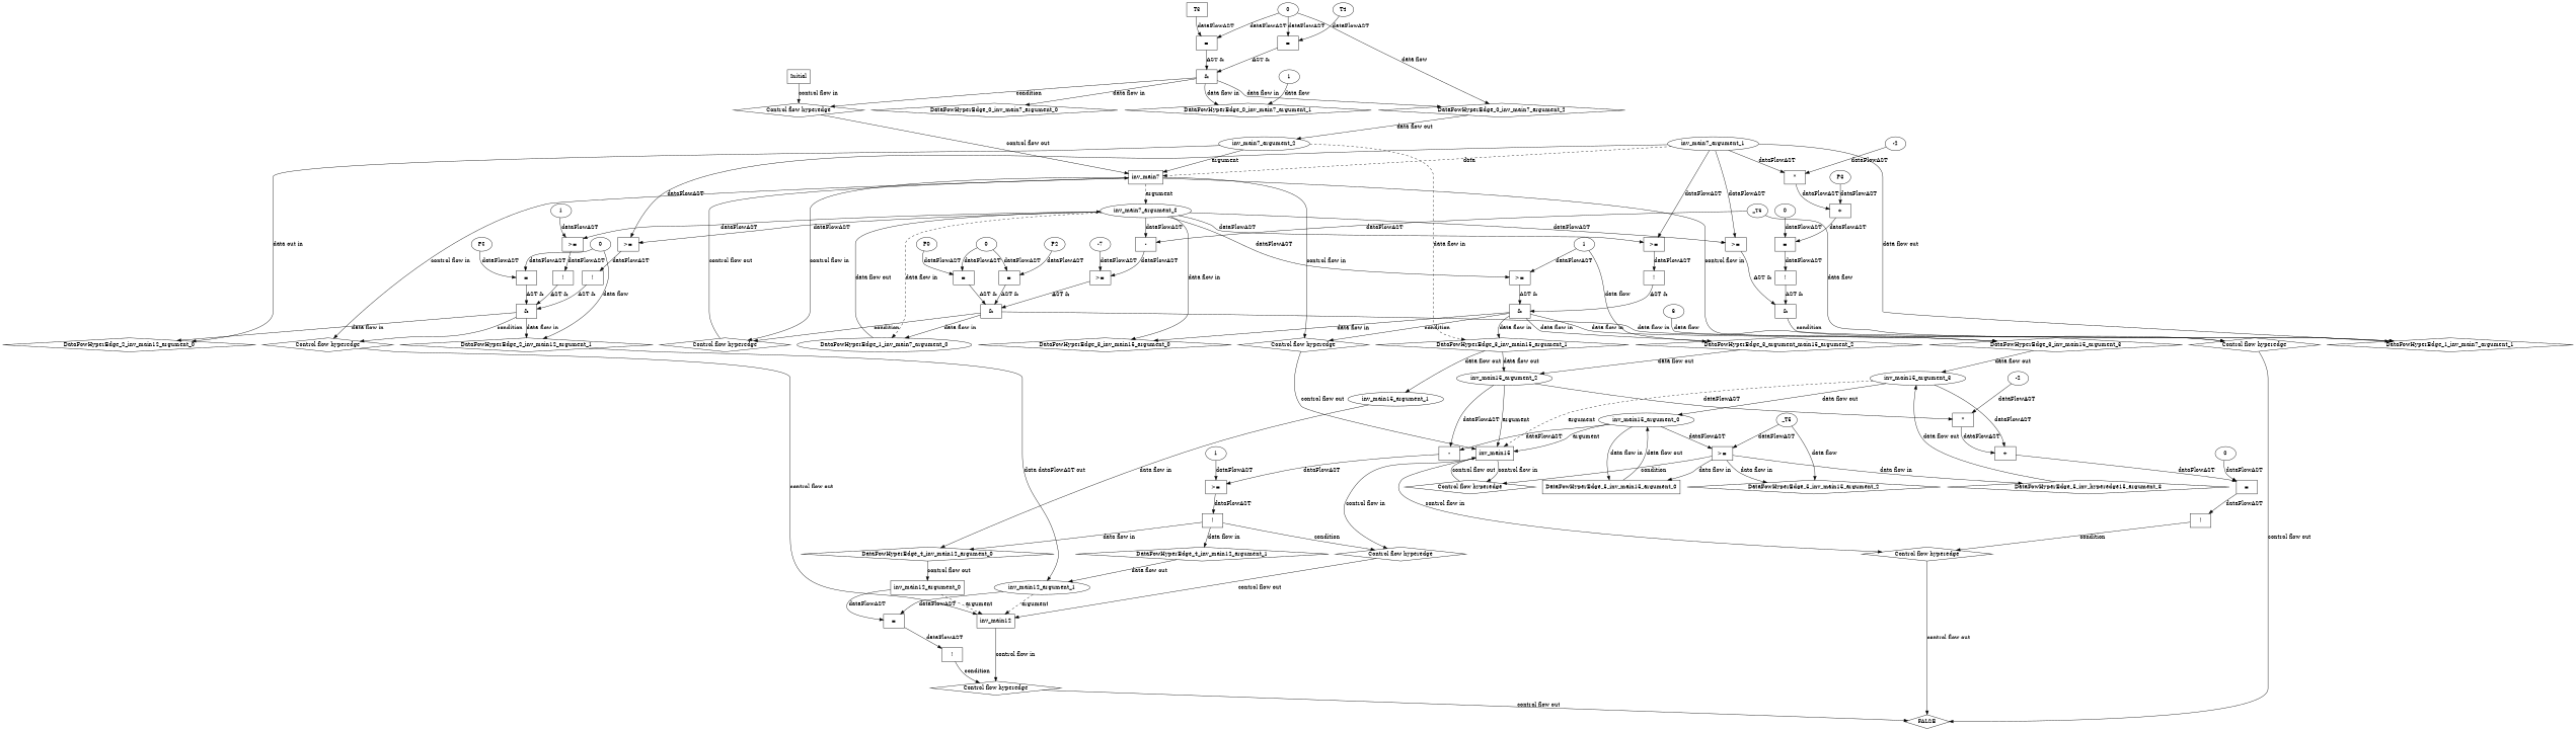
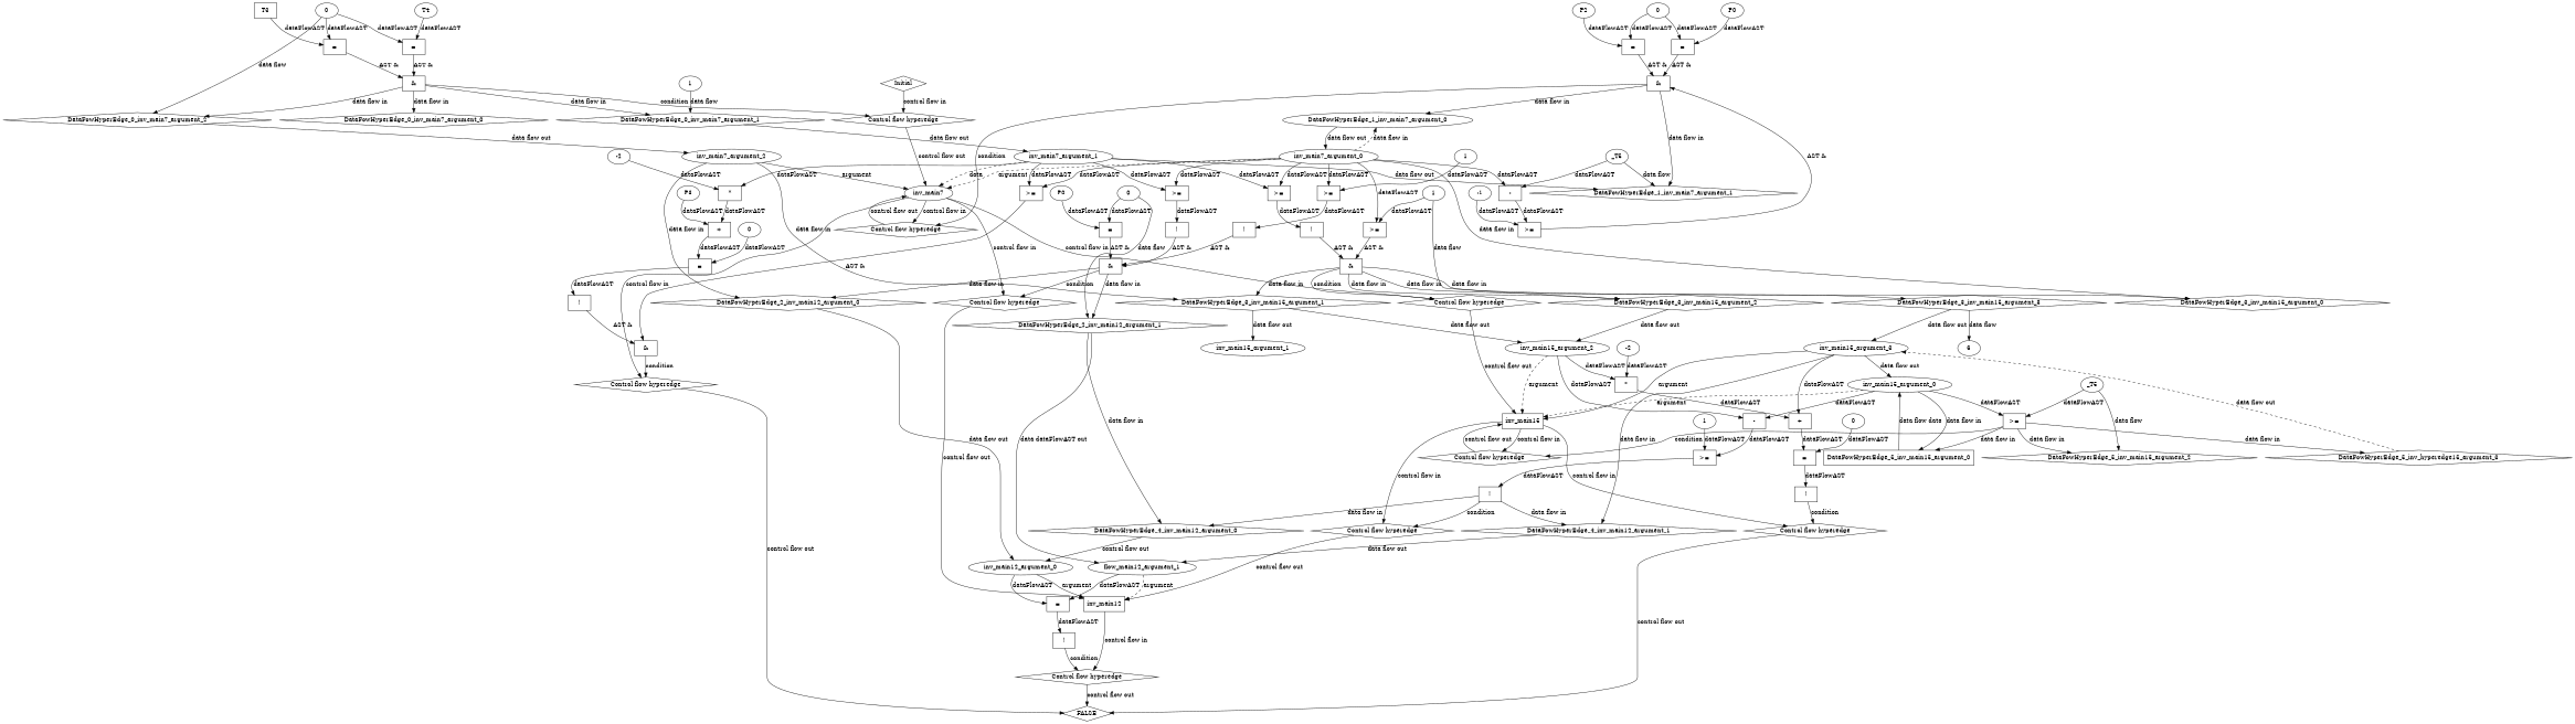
  digraph {
    node [nodeName=argument0 shape=rect]
    n1 [label=inv_main12 nodeName=inv_main12]
    n2 [label="Control flow hyperedge" nodeName=ControlFowHyperEdge_8 shape=diamond]
    n3 [label=FALSE nodeName=FALSE shape=diamond]
    n4 [label=inv_main15 nodeName=inv_main15]
    n5 [label="Control flow hyperedge" nodeName=ControlFowHyperEdge_4 shape=diamond]
    n6 [label="Control flow hyperedge" nodeName=ControlFowHyperEdge_5 shape=diamond]
    n7 [label="Control flow hyperedge" nodeName=ControlFowHyperEdge_7 shape=diamond]
-   n8 [label=inv_main7 nodeName=inv_main7]
+   n8 [label=inv_main7 nodeName=inv_main7 shape=ellipse]
    n9 [label="Control flow hyperedge" nodeName=ControlFowHyperEdge_1 shape=diamond]
    n10 [label="Control flow hyperedge" nodeName=ControlFowHyperEdge_2 shape=diamond]
    n11 [label="Control flow hyperedge" nodeName=ControlFowHyperEdge_3 shape=diamond]
    n12 [label="Control flow hyperedge" nodeName=ControlFowHyperEdge_6 shape=diamond]
-   n13 [label=Initial nodeName=Initial]
+   n13 [label=Initial nodeName=Initial shape=diamond]
    n14 [label="Control flow hyperedge" nodeName=ControlFowHyperEdge_0 shape=diamond]
    n15 [label=inv_main7_argument_0 shape=oval]
    n16 [label="-" nodeName=xxxinv_main7___inv_main7_1xxxguard_0_node_1]
    n17 [label=">=" nodeName=xxxinv_main12___inv_main7_2xxxguard_0_node_1]
    n18 [label=">=" nodeName=xxxinv_main12___inv_main7_2xxxguard1_node_1]
    n19 [label=">=" nodeName=xxxinv_main15___inv_main7_3xxxguard_0_node_1]
    n20 [label=">=" nodeName=xxxinv_main15___inv_main7_3xxxguard1_node_0]
    n21 [label=">=" nodeName=xxxFALSE___inv_main7_6xxxguard1_node_0]
    n22 [label=DataFowHyperEdge_1_inv_main7_argument_0 nodeName=DataFowHyperEdge_1_inv_main7_argument_0 shape=ellipse]
    n23 [label=DataFowHyperEdge_3_inv_main15_argument_0 nodeName=DataFowHyperEdge_3_inv_main15_argument_0 shape=diamond]
    n24 [label=">=" nodeName=xxxinv_main7___inv_main7_1xxxguard_0_node_0]
    n25 [label="!" nodeName=xxxinv_main12___inv_main7_2xxxguard_0_node_0]
    n26 [label="!" nodeName=xxxinv_main12___inv_main7_2xxxguard1_node_0]
    n27 [label="!" nodeName=xxxinv_main15___inv_main7_3xxxguard_0_node_0]
    n28 [label="&" nodeName=xxxinv_main15___inv_main7_3xxx_and]
    n29 [label="&" nodeName=xxxFALSE___inv_main7_6xxx_and]
    n30 [label=inv_main7_argument_1 nodeName=argument1 shape=oval]
    n31 [label="*" nodeName=xxxFALSE___inv_main7_6xxxguard_0_node_4]
    n32 [label=DataFowHyperEdge_1_inv_main7_argument_1 nodeName=DataFowHyperEdge_1_inv_main7_argument_1 shape=diamond]
    n33 [label="+" nodeName=xxxFALSE___inv_main7_6xxxguard_0_node_2]
    n34 [label=inv_main7_argument_2 nodeName=argument2 shape=oval]
    n35 [label=DataFowHyperEdge_2_inv_main12_argument_0 nodeName=DataFowHyperEdge_2_inv_main12_argument_0 shape=diamond]
    n36 [label=DataFowHyperEdge_3_inv_main15_argument_1 nodeName=DataFowHyperEdge_3_inv_main15_argument_1 shape=diamond]
-   n37 [label=inv_main12_argument_0 shape=box]
+   n37 [label=inv_main12_argument_0 shape=oval]
    n38 [label=inv_main15_argument_1 nodeName=argument1 shape=oval]
    n39 [label=inv_main15_argument_2 nodeName=argument2 shape=oval]
    n40 [label="=" nodeName=xxxFALSE___inv_main12_8xxxguard_0_node_1]
    n41 [label="!" nodeName=xxxFALSE___inv_main12_8xxxguard_0_node_0]
-   n42 [label=inv_main12_argument_1 nodeName=argument1 shape=oval]
+   n42 [label=flow_main12_argument_1 nodeName=argument1 shape=oval]
    n43 [label=inv_main15_argument_0 shape=oval]
    n44 [label="-" nodeName=xxxinv_main12___inv_main15_4xxxguard_0_node_2]
    n45 [label=">=" nodeName=xxxinv_main15___inv_main15_5xxxguard_0_node_0]
    n46 [label=DataFowHyperEdge_5_inv_main15_argument_0 nodeName=DataFowHyperEdge_5_inv_main15_argument_0 shape=box]
    n47 [label=">=" nodeName=xxxinv_main12___inv_main15_4xxxguard_0_node_1]
    n48 [label=DataFowHyperEdge_5_inv_main15_argument_2 nodeName=DataFowHyperEdge_5_inv_main15_argument_2 shape=diamond]
    n49 [label=DataFowHyperEdge_5_inv_hyperedge15_argument_3 nodeName=DataFowHyperEdge_5_inv_main15_argument_3 shape=diamond]
    n50 [label=DataFowHyperEdge_4_inv_main12_argument_0 nodeName=DataFowHyperEdge_4_inv_main12_argument_0 shape=diamond]
    n51 [label="*" nodeName=xxxFALSE___inv_main15_7xxxguard_0_node_4]
    n52 [label="+" nodeName=xxxFALSE___inv_main15_7xxxguard_0_node_2]
    n53 [label=inv_main15_argument_3 nodeName=argument3 shape=oval]
    n54 [label=DataFowHyperEdge_4_inv_main12_argument_1 nodeName=DataFowHyperEdge_4_inv_main12_argument_1 shape=diamond]
    n55 [label="=" nodeName=xxxFALSE___inv_main15_7xxxguard_0_node_1]
    n56 [label="&" nodeName=xxxinv_main7___Initial_0xxx_and]
    n57 [label=DataFowHyperEdge_0_inv_main7_argument_1 nodeName=DataFowHyperEdge_0_inv_main7_argument_1 shape=diamond]
    n58 [label=DataFowHyperEdge_0_inv_main7_argument_2 nodeName=DataFowHyperEdge_0_inv_main7_argument_2 shape=diamond]
    n59 [label=DataFowHyperEdge_0_inv_main7_argument_0 nodeName=DataFowHyperEdge_0_inv_main7_argument_0 shape=diamond]
    n60 [label="=" nodeName=xxxinv_main7___Initial_0xxxguard_0_node_0]
    n61 [label=T4 nodeName=xxxinv_main7___Initial_0xxxguard_0_node_1 shape=""]
    n62 [label=0 nodeName=xxxinv_main7___Initial_0xxxdataFlow1_node_0 shape=""]
    n63 [label="=" nodeName=xxxinv_main7___Initial_0xxxguard1_node_0]
    n64 [label=T3 nodeName=xxxinv_main7___Initial_0xxxguard1_node_1 shape=box]
    n65 [label=1 nodeName=xxxinv_main7___Initial_0xxxdataFlow_0_node_0 shape=""]
    n66 [label="&" nodeName=xxxinv_main7___inv_main7_1xxx_and]
-   n67 [label=-7 nodeName=xxxinv_main7___inv_main7_1xxxguard_0_node_4 shape=""]
+   n67 [label=-1 nodeName=xxxinv_main7___inv_main7_1xxxguard_0_node_4 shape=""]
    n68 [label=_T5 nodeName=xxxinv_main7___inv_main7_1xxxdataFlow_0_node_0 shape=""]
    n69 [label="=" nodeName=xxxinv_main7___inv_main7_1xxxguard1_node_0]
    n70 [label=P0 nodeName=xxxinv_main7___inv_main7_1xxxguard1_node_1 shape=""]
    n71 [label=0 nodeName=xxxinv_main7___inv_main7_1xxxguard1_node_2 shape=""]
    n72 [label="=" nodeName=xxxinv_main7___inv_main7_1xxxguard2_node_0]
    n73 [label=P2 nodeName=xxxinv_main7___inv_main7_1xxxguard2_node_1 shape=""]
    n74 [label="&" nodeName=xxxinv_main12___inv_main7_2xxx_and]
    n75 [label=DataFowHyperEdge_2_inv_main12_argument_1 nodeName=DataFowHyperEdge_2_inv_main12_argument_1 shape=diamond]
    n76 [label=1 nodeName=xxxinv_main12___inv_main7_2xxxguard1_node_3 shape=""]
    n77 [label="=" nodeName=xxxinv_main12___inv_main7_2xxxguard2_node_0]
    n78 [label=P0 nodeName=xxxinv_main12___inv_main7_2xxxguard2_node_1 shape=""]
    n79 [label=0 nodeName=xxxinv_main12___inv_main7_2xxxdataFlow_0_node_0 shape=""]
-   n80 [label=DataFowHyperEdge_3_argument_main15_argument_2 nodeName=DataFowHyperEdge_3_inv_main15_argument_2 shape=diamond]
+   n80 [label=DataFowHyperEdge_3_inv_main15_argument_2 nodeName=DataFowHyperEdge_3_inv_main15_argument_2 shape=diamond]
    n81 [label=DataFowHyperEdge_3_inv_main15_argument_3 nodeName=DataFowHyperEdge_3_inv_main15_argument_3 shape=diamond]
    n82 [label=1 nodeName=xxxinv_main15___inv_main7_3xxxdataFlow_0_node_0 shape=""]
    n83 [label=6 nodeName=xxxinv_main15___inv_main7_3xxxdataFlow1_node_0 shape=""]
    n84 [label="!" nodeName=xxxinv_main12___inv_main15_4xxxguard_0_node_0]
    n85 [label=1 nodeName=xxxinv_main12___inv_main15_4xxxguard_0_node_5 shape=""]
    n86 [label=_T5 nodeName=xxxinv_main15___inv_main15_5xxxdataFlow_0_node_0 shape=""]
    n87 [label="!" nodeName=xxxFALSE___inv_main7_6xxxguard_0_node_0]
    n88 [label="=" nodeName=xxxFALSE___inv_main7_6xxxguard_0_node_1]
    n89 [label=P3 nodeName=xxxFALSE___inv_main7_6xxxguard_0_node_3 shape=""]
    n90 [label=-2 nodeName=xxxFALSE___inv_main7_6xxxguard_0_node_5 shape=""]
    n91 [label=0 nodeName=xxxFALSE___inv_main7_6xxxguard_0_node_7 shape=""]
    n92 [label="!" nodeName=xxxFALSE___inv_main15_7xxxguard_0_node_0]
    n93 [label=-2 nodeName=xxxFALSE___inv_main15_7xxxguard_0_node_5 shape=""]
    n94 [label=0 nodeName=xxxFALSE___inv_main15_7xxxguard_0_node_7 shape=""]
    n1 -> n2 [label="control flow in"]
    n2 -> n3 [label="control flow out"]
    n4 -> n5 [label="control flow in"]
    n4 -> n6 [label="control flow in"]
    n4 -> n7 [label="control flow in"]
    n5 -> n1 [label="control flow out"]
    n6 -> n4 [label="control flow out"]
    n7 -> n3 [label="control flow out"]
    n8 -> n9 [label="control flow in"]
    n8 -> n10 [label="control flow in"]
    n8 -> n11 [label="control flow in"]
    n8 -> n12 [label="control flow in"]
    n9 -> n8 [label="control flow out"]
    n10 -> n1 [label="control flow out"]
    n11 -> n4 [label="control flow out"]
    n12 -> n3 [label="control flow out"]
    n13 -> n14 [label="control flow in"]
    n14 -> n8 [label="control flow out"]
-   n8 -> n15 [label=argument style=dashed]
+   n15 -> n8 [label=argument style=dashed]
    n15 -> n16 [label=dataFlowAST]
    n15 -> n17 [label=dataFlowAST]
    n15 -> n18 [label=dataFlowAST]
    n15 -> n19 [label=dataFlowAST]
    n15 -> n20 [label=dataFlowAST]
    n15 -> n21 [label=dataFlowAST]
    n15 -> n22 [label="data flow in" style=dashed]
    n15 -> n23 [label="data flow in"]
    n16 -> n24 [label=dataFlowAST]
    n17 -> n25 [label=dataFlowAST]
    n18 -> n26 [label=dataFlowAST]
    n19 -> n27 [label=dataFlowAST]
    n20 -> n28 [label="AST &"]
    n21 -> n29 [label="AST &"]
    n22 -> n15 [label="data flow out"]
    n24 -> n66 [label="AST &"]
    n25 -> n74 [label="AST &"]
    n26 -> n74 [label="AST &"]
    n27 -> n28 [label="AST &"]
    n28 -> n11 [label=condition]
    n28 -> n23 [label="data flow in"]
    n28 -> n36 [label="data flow in"]
    n28 -> n80 [label="data flow in"]
    n28 -> n81 [label="data flow in"]
    n29 -> n12 [label=condition]
    n30 -> n8 [label=data style=dashed]
    n30 -> n17 [label=dataFlowAST]
    n30 -> n19 [label=dataFlowAST]
    n30 -> n21 [label=dataFlowAST]
    n30 -> n31 [label=dataFlowAST]
    n30 -> n32 [label="data flow out"]
    n31 -> n33 [label=dataFlowAST]
    n33 -> n88 [label=dataFlowAST]
    n34 -> n8 [label=argument style=solid]
-   n34 -> n35 [label="data out in"]
-   n34 -> n36 [label="data flow in" style=dashed]
+   n34 -> n35 [label="data flow in"]
+   n34 -> n36 [label="data flow in"]
+   n35 -> n37 [label="data flow out"]
    n36 -> n38 [label="data flow out"]
    n36 -> n39 [label="data flow out"]
-   n37 -> n1 [label=argument style=dashed]
+   n37 -> n1 [label=argument style=solid]
    n37 -> n40 [label=dataFlowAST]
-   n38 -> n50 [label="data flow in"]
-   n39 -> n4 [label=argument style=solid]
+   n75 -> n50 [label="data flow in"]
+   n39 -> n4 [label=argument style=dashed]
    n39 -> n44 [label=dataFlowAST]
    n39 -> n51 [label=dataFlowAST]
    n40 -> n41 [label=dataFlowAST]
    n41 -> n2 [label=condition]
    n42 -> n1 [label=argument style=dashed]
    n42 -> n40 [label=dataFlowAST]
-   n43 -> n4 [label=argument style=solid]
+   n43 -> n4 [label=argument style=dashed]
    n43 -> n44 [label=dataFlowAST]
    n43 -> n45 [label=dataFlowAST]
    n43 -> n46 [label="data flow in"]
    n44 -> n47 [label=dataFlowAST]
    n45 -> n6 [label=condition]
    n45 -> n46 [label="data flow in"]
    n45 -> n48 [label="data flow in"]
    n45 -> n49 [label="data flow in"]
-   n46 -> n43 [label="data flow out"]
+   n46 -> n43 [label="data flow data"]
    n47 -> n84 [label=dataFlowAST]
-   n49 -> n53 [label="data flow out"]
+   n49 -> n53 [label="data flow out" style=dashed]
    n50 -> n37 [label="control flow out"]
    n51 -> n52 [label=dataFlowAST]
    n52 -> n55 [label=dataFlowAST]
-   n53 -> n4 [label=argument style=dashed]
+   n53 -> n4 [label=argument style=solid]
    n53 -> n43 [label="data flow out"]
    n53 -> n52 [label=dataFlowAST]
+   n53 -> n54 [label="data flow in"]
    n54 -> n42 [label="data flow out"]
    n55 -> n92 [label=dataFlowAST]
    n56 -> n14 [label=condition]
    n56 -> n57 [label="data flow in"]
    n56 -> n58 [label="data flow in"]
    n56 -> n59 [label="data flow in"]
+   n57 -> n30 [label="data flow out"]
    n58 -> n34 [label="data flow out"]
    n60 -> n56 [label="AST &"]
    n61 -> n60 [label=dataFlowAST]
    n62 -> n58 [label="data flow"]
    n62 -> n60 [label=dataFlowAST]
    n62 -> n63 [label=dataFlowAST]
    n63 -> n56 [label="AST &"]
    n64 -> n63 [label=dataFlowAST]
    n65 -> n57 [label="data flow"]
    n66 -> n9 [label=condition]
    n66 -> n22 [label="data flow in"]
    n66 -> n32 [label="data flow in"]
    n67 -> n24 [label=dataFlowAST]
    n68 -> n16 [label=dataFlowAST]
    n68 -> n32 [label="data flow"]
    n69 -> n66 [label="AST &"]
    n70 -> n69 [label=dataFlowAST]
    n71 -> n69 [label=dataFlowAST]
    n71 -> n72 [label=dataFlowAST]
    n72 -> n66 [label="AST &"]
    n73 -> n72 [label=dataFlowAST]
    n74 -> n10 [label=condition]
    n74 -> n35 [label="data flow in"]
    n74 -> n75 [label="data flow in"]
    n75 -> n42 [label="data dataFlowAST out"]
    n76 -> n18 [label=dataFlowAST]
    n77 -> n74 [label="AST &"]
    n78 -> n77 [label=dataFlowAST]
    n79 -> n75 [label="data flow"]
    n79 -> n77 [label=dataFlowAST]
    n80 -> n39 [label="data flow out"]
    n81 -> n53 [label="data flow out"]
    n82 -> n20 [label=dataFlowAST]
    n82 -> n80 [label="data flow"]
-   n83 -> n81 [label="data flow"]
+   n81 -> n83 [label="data flow"]
    n84 -> n5 [label=condition]
    n84 -> n50 [label="data flow in"]
    n84 -> n54 [label="data flow in"]
    n85 -> n47 [label=dataFlowAST]
    n86 -> n45 [label=dataFlowAST]
    n86 -> n48 [label="data flow"]
    n87 -> n29 [label="AST &"]
    n88 -> n87 [label=dataFlowAST]
    n89 -> n33 [label=dataFlowAST]
    n90 -> n31 [label=dataFlowAST]
    n91 -> n88 [label=dataFlowAST]
    n92 -> n7 [label=condition]
    n93 -> n51 [label=dataFlowAST]
    n94 -> n55 [label=dataFlowAST]
  }
